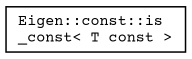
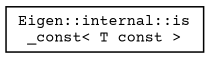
  digraph {
    rankdir=LR
    fontname="Courier Prime"
-   n1 [color=black fillcolor=white fontname="Courier Prime" fontsize=10 height=0.2 label="Eigen::const::is\l_const\< T const  \>" shape=record style=filled width=0.4]
+   n1 [color=black fillcolor=white fontname="Courier Prime" fontsize=10 height=0.2 label="Eigen::internal::is\l_const\< T const  \>" shape=record style=filled width=0.4]
  }
